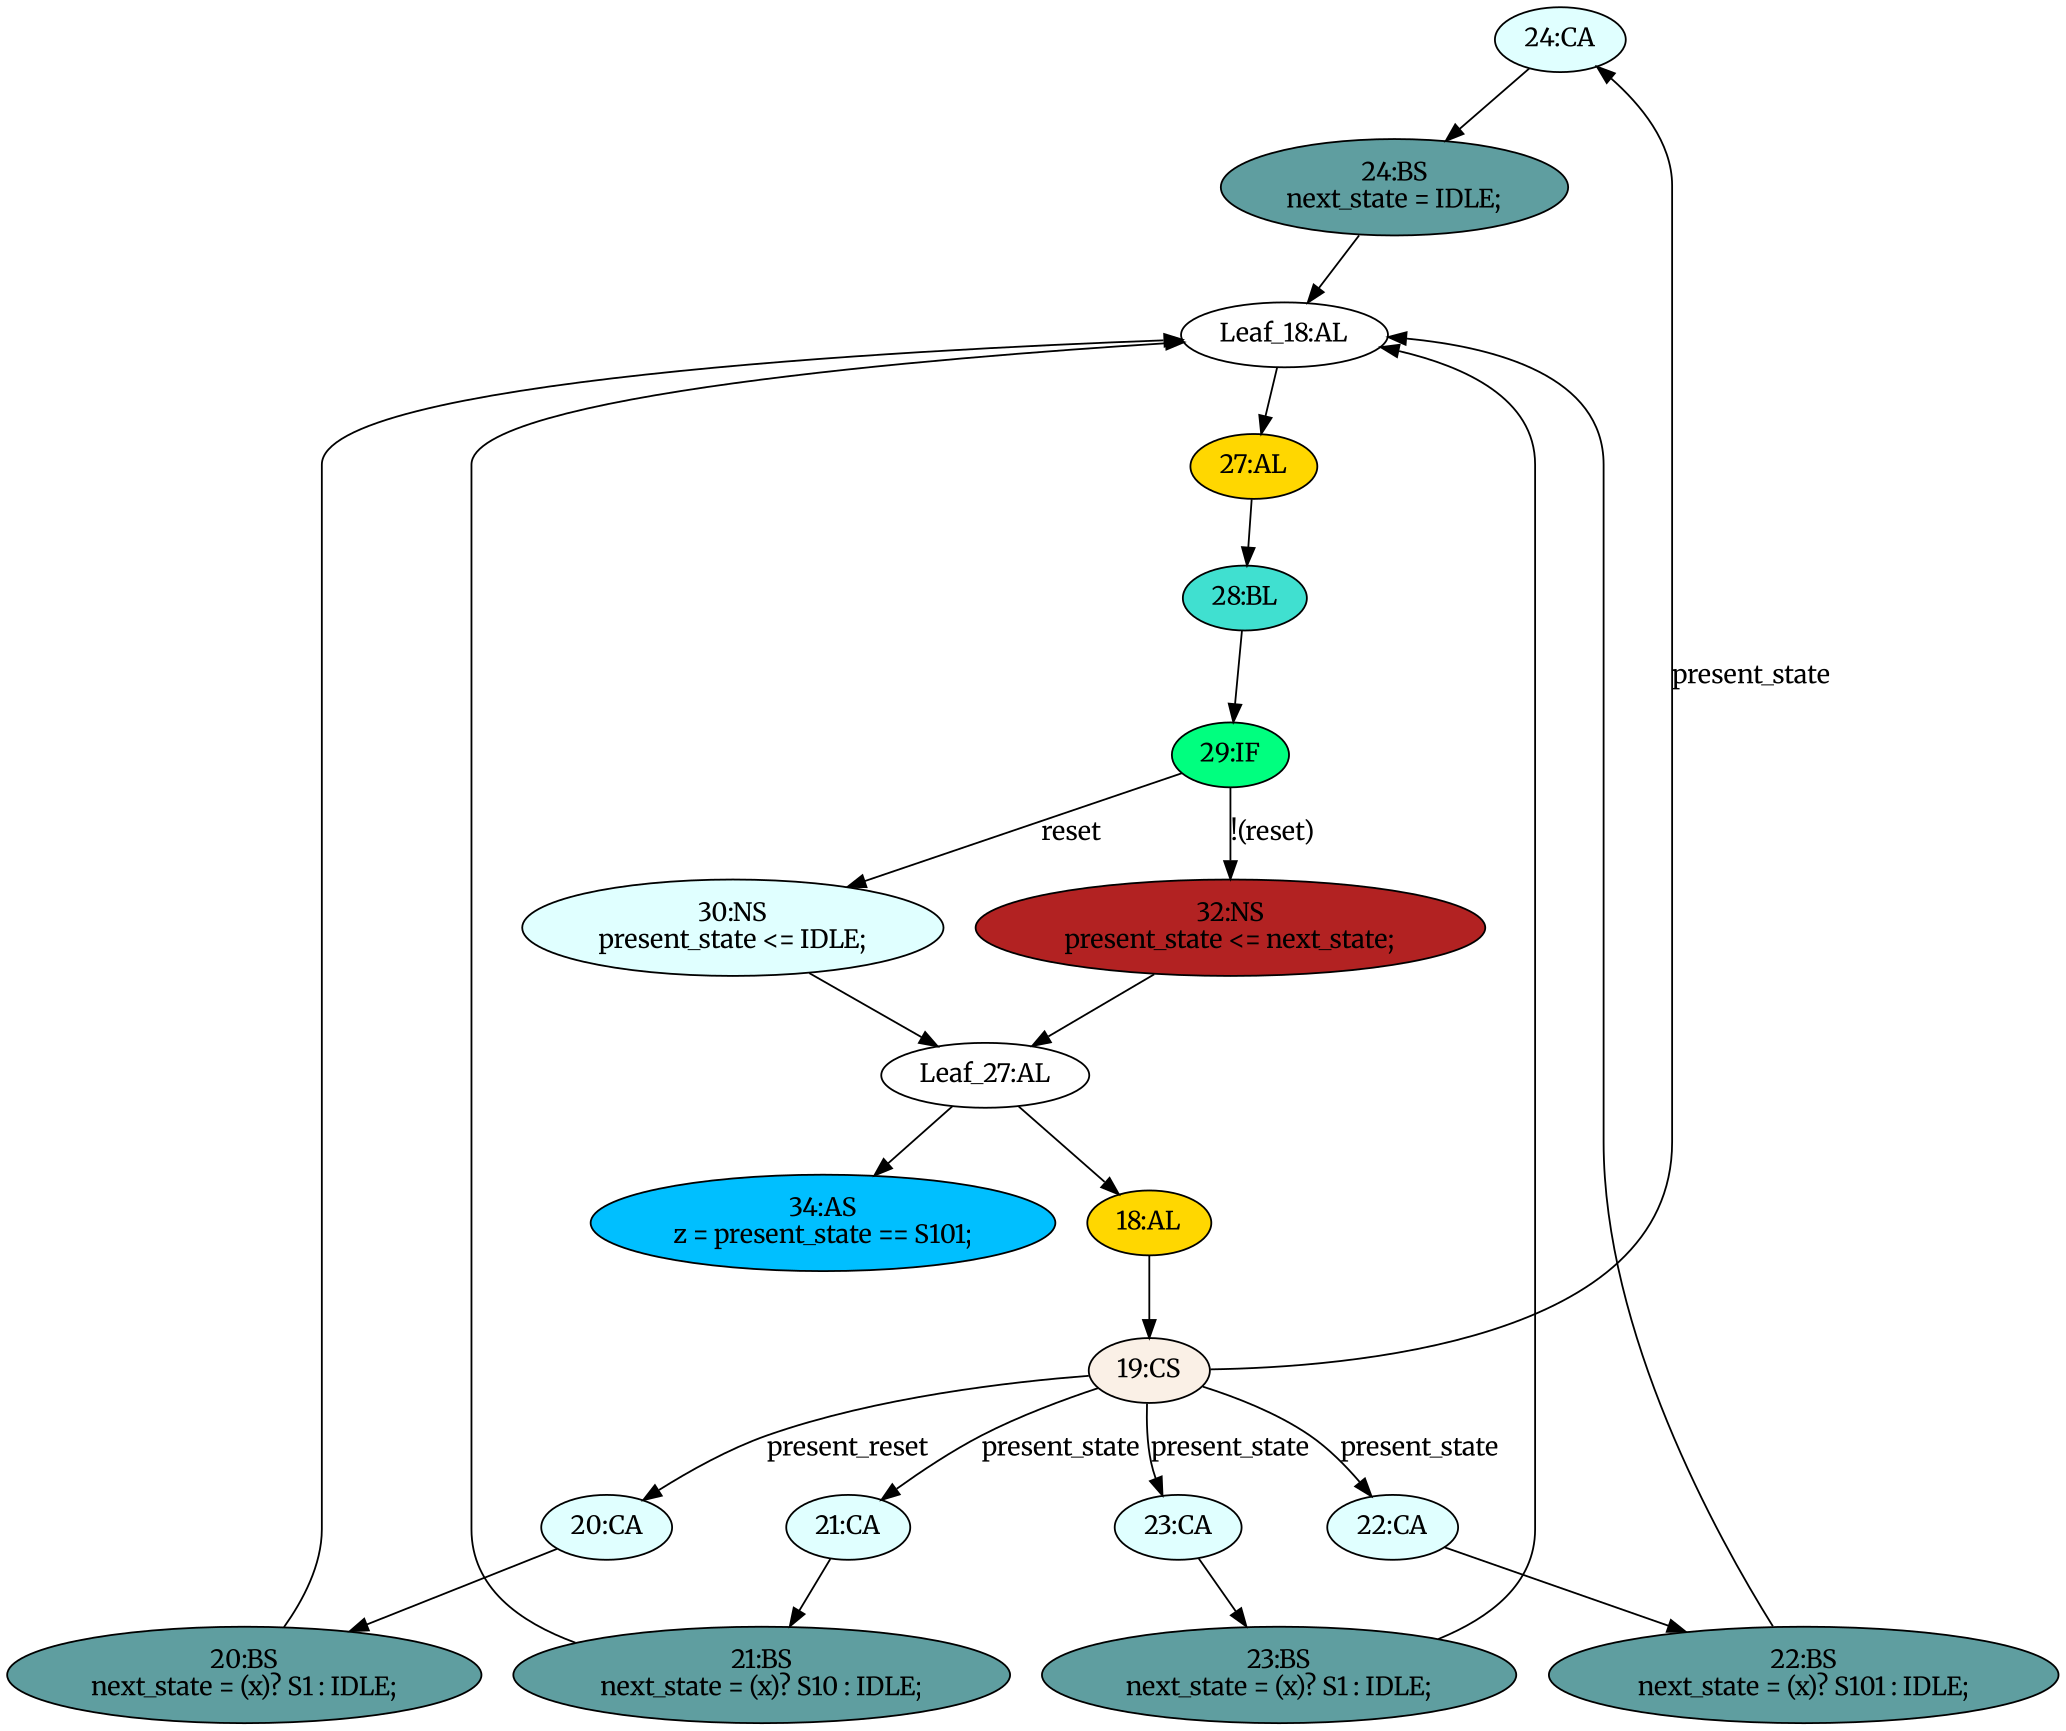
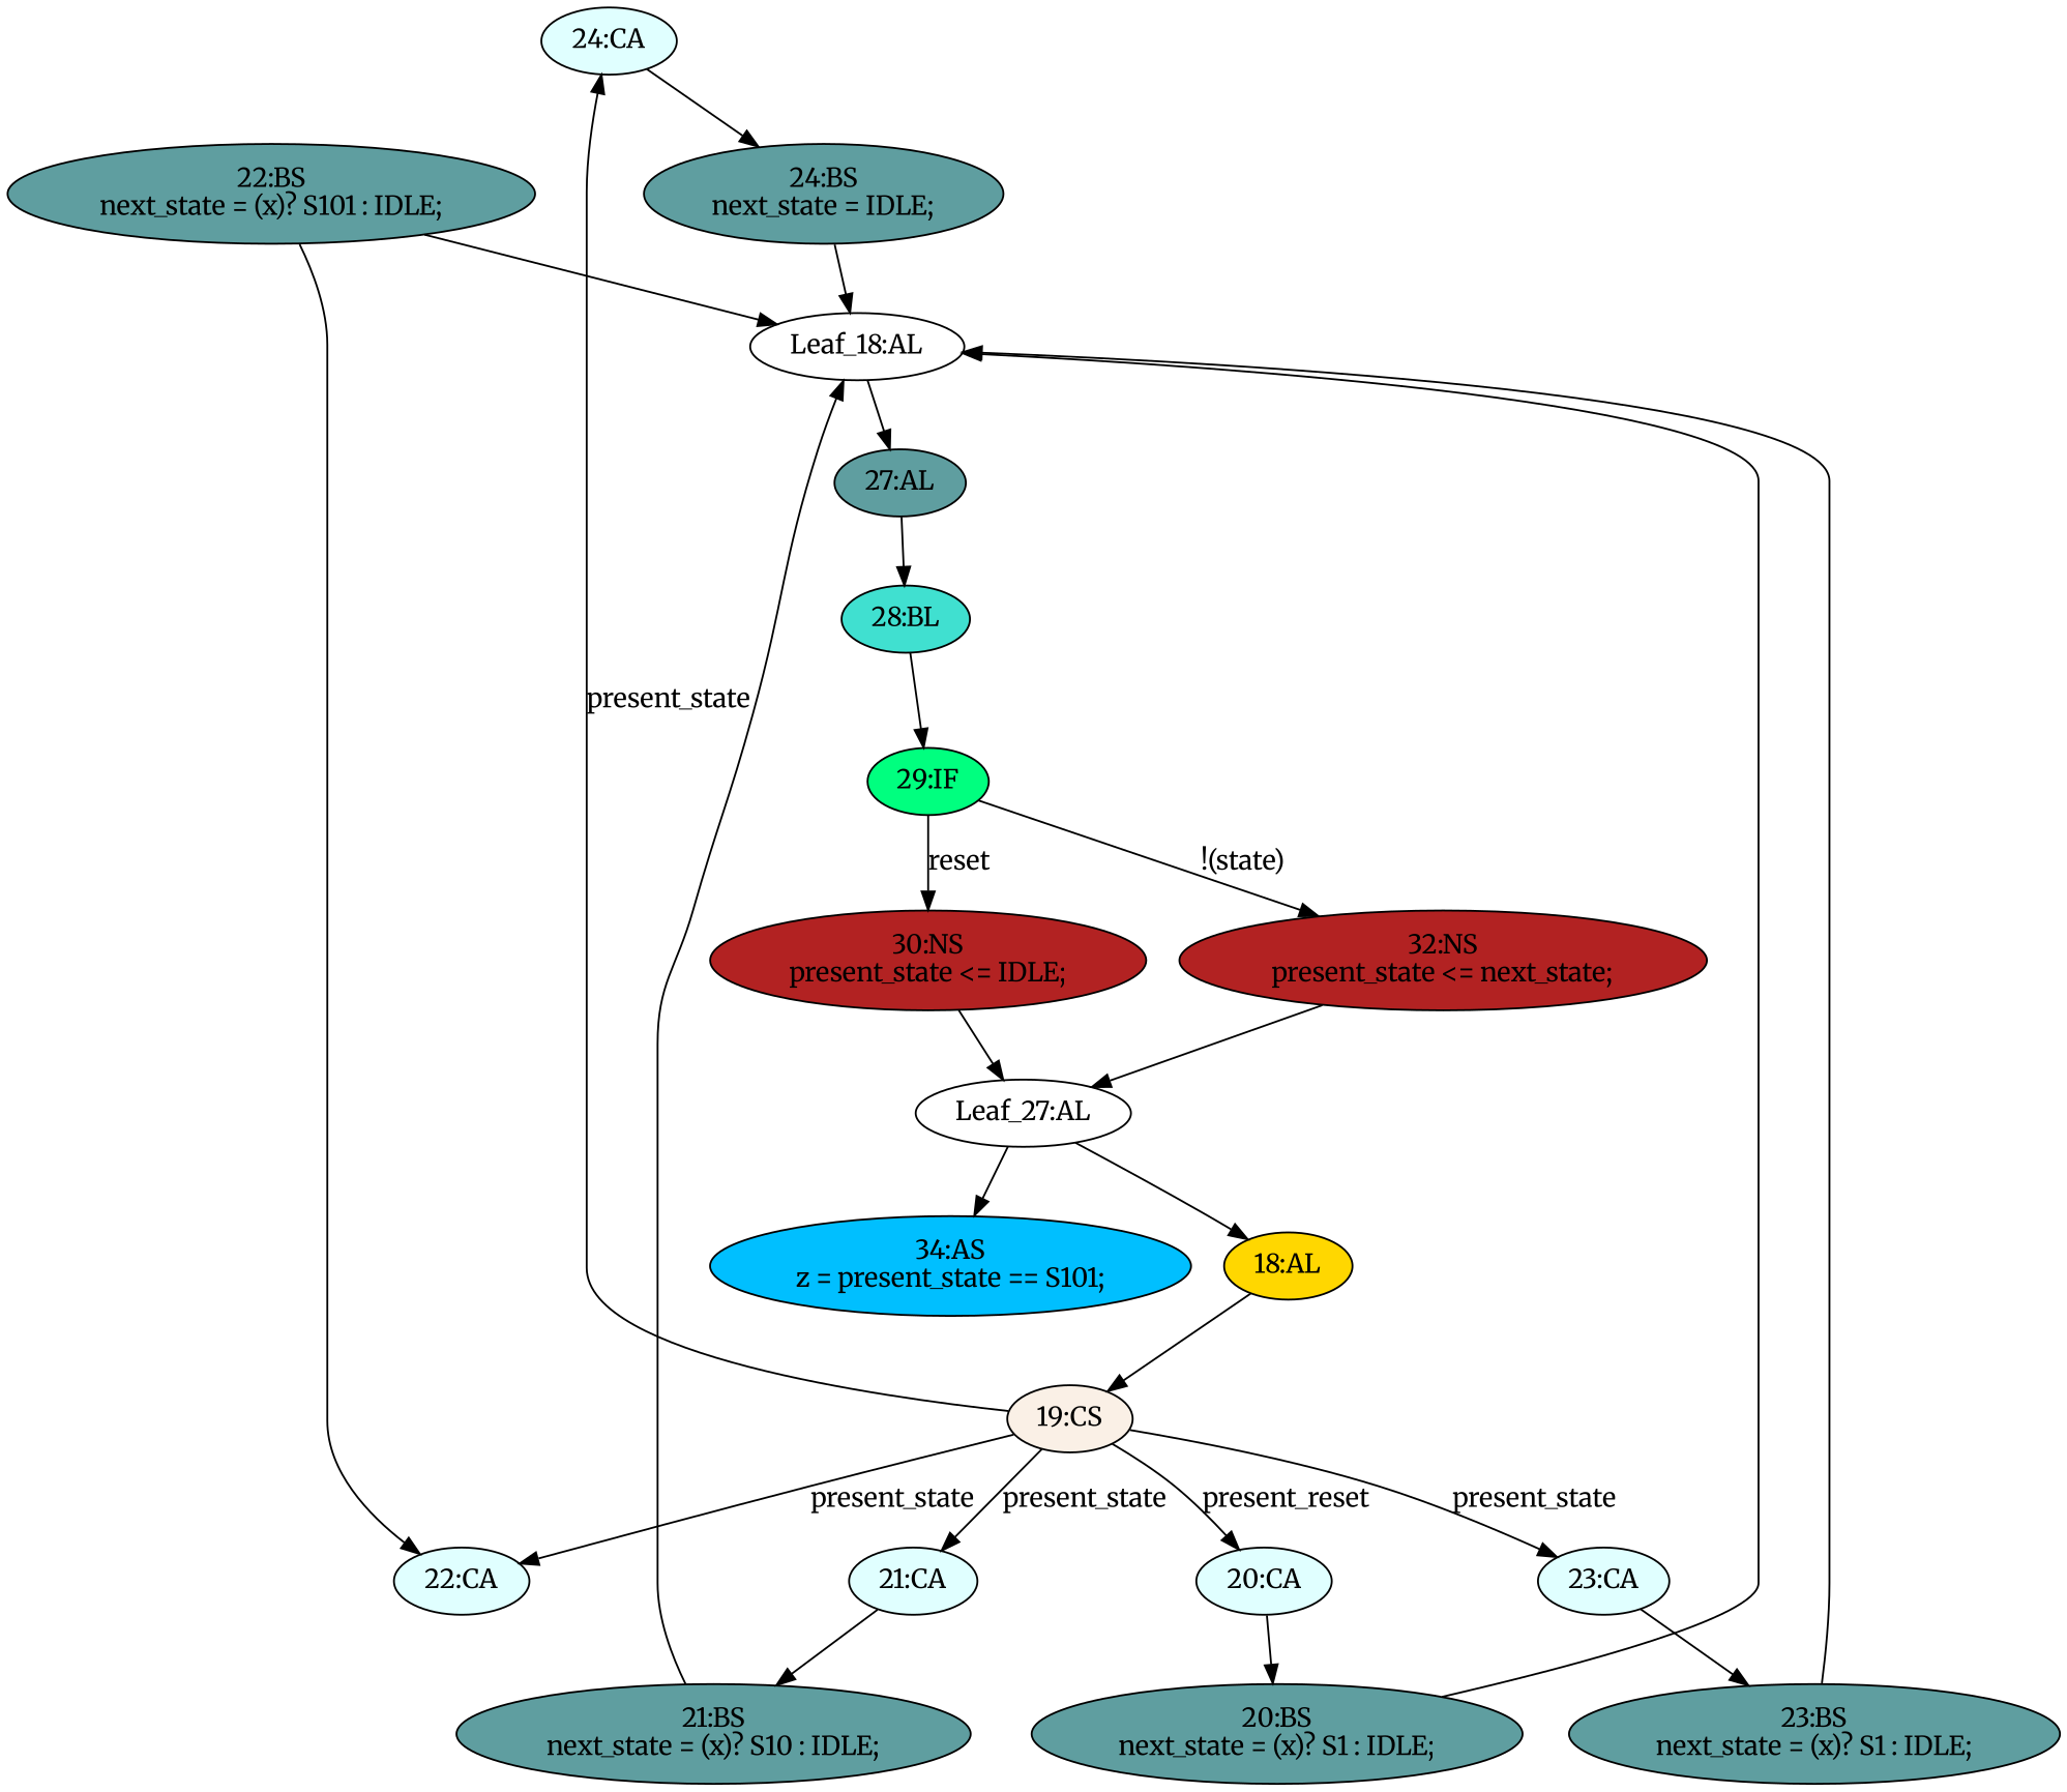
  strict digraph {
    fontname=Merriweather
    node [fillcolor=lightcyan fontname=Merriweather statements="[]" style=filled typ=Case]
    edge [cond="[]" fontname=Merriweather lineno=None]
    n1 [ast="<pyverilog.vparser.ast.Case object at 0x7fe7aaf20450>" label="24:CA"]
    n2 [ast="<pyverilog.vparser.ast.BlockingSubstitution object at 0x7fe7aaf20810>" fillcolor=cadetblue label="24:BS\nnext_state = IDLE;" statements="[<pyverilog.vparser.ast.BlockingSubstitution object at 0x7fe7aaf20810>]" typ=BlockingSubstitution]
    n3 [def_var="['next_state']" label="Leaf_18:AL" fillcolor="" statements="" style="" typ=""]
-   n4 [ast="<pyverilog.vparser.ast.Always object at 0x7fe7aaec6510>" clk_sens=True fillcolor=gold label="27:AL" sens="['clk']" typ=Always use_var="['reset', 'next_state']"]
+   n4 [ast="<pyverilog.vparser.ast.Always object at 0x7fe7aaec6510>" clk_sens=True fillcolor=cadetblue label="27:AL" sens="['clk']" typ=Always use_var="['reset', 'next_state']"]
    n5 [ast="<pyverilog.vparser.ast.IfStatement object at 0x7fe7aab18c10>" fillcolor=springgreen label="29:IF" typ=IfStatement]
-   n6 [ast="<pyverilog.vparser.ast.NonblockingSubstitution object at 0x7fe7aab18d10>" label="30:NS\npresent_state <= IDLE;" statements="[<pyverilog.vparser.ast.NonblockingSubstitution object at 0x7fe7aab18d10>]" typ=NonblockingSubstitution]
+   n6 [ast="<pyverilog.vparser.ast.NonblockingSubstitution object at 0x7fe7aab18d10>" fillcolor=firebrick label="30:NS\npresent_state <= IDLE;" statements="[<pyverilog.vparser.ast.NonblockingSubstitution object at 0x7fe7aab18d10>]" typ=NonblockingSubstitution]
    n7 [ast="<pyverilog.vparser.ast.NonblockingSubstitution object at 0x7fe7aab18bd0>" fillcolor=firebrick label="32:NS\npresent_state <= next_state;" statements="[<pyverilog.vparser.ast.NonblockingSubstitution object at 0x7fe7aab18bd0>]" typ=NonblockingSubstitution]
    n8 [def_var="['present_state']" label="Leaf_27:AL" fillcolor="" statements="" style="" typ=""]
    n9 [ast="<pyverilog.vparser.ast.Always object at 0x7fe7aaea34d0>" clk_sens=False fillcolor=gold label="18:AL" sens="['x', 'IDLE']" typ=Always use_var="['x', 'IDLE', 'present_state']"]
    n10 [ast="<pyverilog.vparser.ast.Assign object at 0x7fe7aab18b50>" def_var="['z']" fillcolor=deepskyblue label="34:AS\nz = present_state == S101;" typ=Assign use_var="['present_state']"]
    n11 [ast="<pyverilog.vparser.ast.BlockingSubstitution object at 0x7fe7aaea6150>" fillcolor=cadetblue label="22:BS\nnext_state = (x)? S101 : IDLE;" statements="[<pyverilog.vparser.ast.BlockingSubstitution object at 0x7fe7aaea6150>]" typ=BlockingSubstitution]
    n12 [ast="<pyverilog.vparser.ast.Block object at 0x7fe7aaec6550>" fillcolor=turquoise label="28:BL" typ=Block]
    n13 [ast="<pyverilog.vparser.ast.BlockingSubstitution object at 0x7fe7aae4ebd0>" fillcolor=cadetblue label="20:BS\nnext_state = (x)? S1 : IDLE;" statements="[<pyverilog.vparser.ast.BlockingSubstitution object at 0x7fe7aae4ebd0>]" typ=BlockingSubstitution]
    n14 [ast="<pyverilog.vparser.ast.BlockingSubstitution object at 0x7fe7aaebd610>" fillcolor=cadetblue label="21:BS\nnext_state = (x)? S10 : IDLE;" statements="[<pyverilog.vparser.ast.BlockingSubstitution object at 0x7fe7aaebd610>]" typ=BlockingSubstitution]
    n15 [ast="<pyverilog.vparser.ast.BlockingSubstitution object at 0x7fe7ac73f450>" fillcolor=cadetblue label="23:BS\nnext_state = (x)? S1 : IDLE;" statements="[<pyverilog.vparser.ast.BlockingSubstitution object at 0x7fe7ac73f450>]" typ=BlockingSubstitution]
    n16 [ast="<pyverilog.vparser.ast.CaseStatement object at 0x7fe7aaf207d0>" fillcolor=linen label="19:CS" typ=CaseStatement]
    n17 [ast="<pyverilog.vparser.ast.Case object at 0x7fe7aaea6e90>" label="22:CA"]
    n18 [ast="<pyverilog.vparser.ast.Case object at 0x7fe7aaeb1390>" label="21:CA"]
    n19 [ast="<pyverilog.vparser.ast.Case object at 0x7fe7aaea3e10>" label="20:CA"]
    n20 [ast="<pyverilog.vparser.ast.Case object at 0x7fe7aaea6f50>" label="23:CA"]
    n1 -> n2
    n2 -> n3
    n3 -> n4 [cond="" lineno=""]
    n4 -> n12
    n5 -> n6 [cond="['reset']" label=reset lineno=29]
-   n5 -> n7 [cond="['reset']" label="!(reset)" lineno=29]
+   n5 -> n7 [cond="['reset']" label="!(state)" lineno=29]
    n6 -> n8
    n7 -> n8
    n8 -> n9 [cond="" lineno=""]
    n8 -> n10 [cond="" lineno=""]
    n9 -> n16
    n11 -> n3
    n12 -> n5
    n13 -> n3
    n14 -> n3
    n15 -> n3
    n16 -> n1 [cond="['present_state']" label=present_state lineno=19]
    n16 -> n17 [cond="['present_state']" label=present_state lineno=19]
    n16 -> n18 [cond="['present_state']" label=present_state lineno=19]
    n16 -> n19 [cond="['present_state']" label=present_reset lineno=19]
    n16 -> n20 [cond="['present_state']" label=present_state lineno=19]
-   n17 -> n11
+   n11 -> n17
    n18 -> n14
    n19 -> n13
    n20 -> n15
  }
